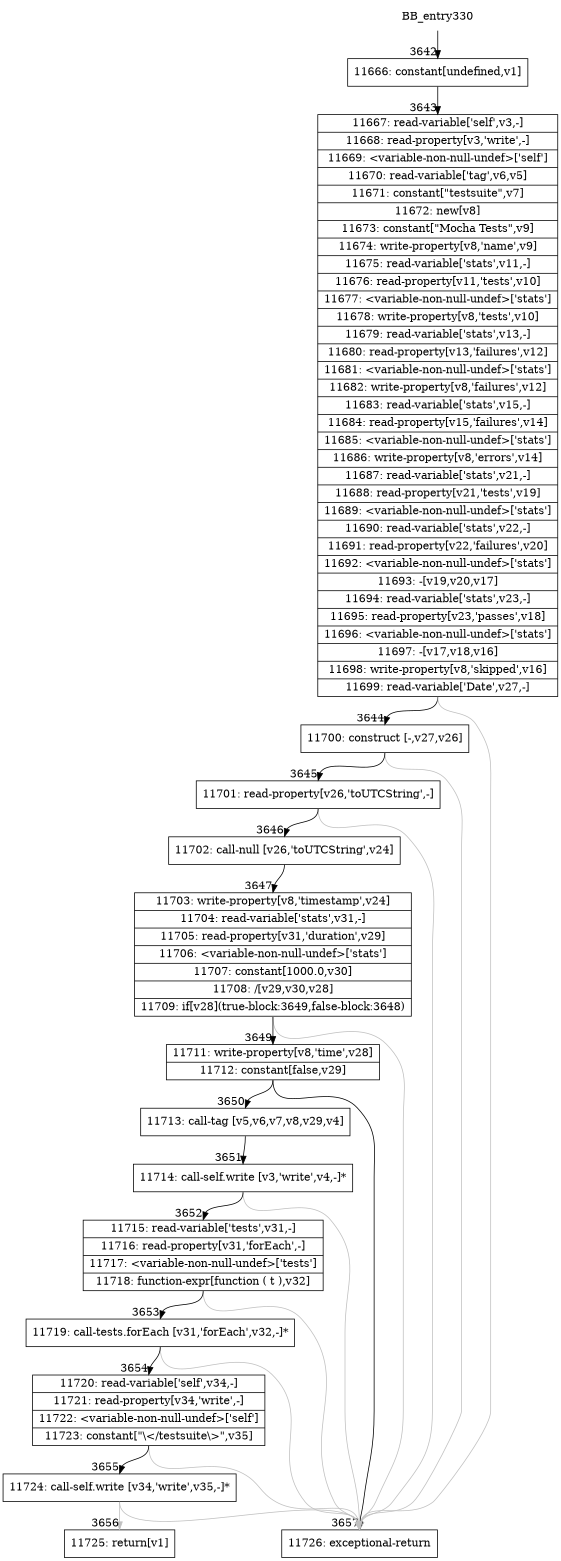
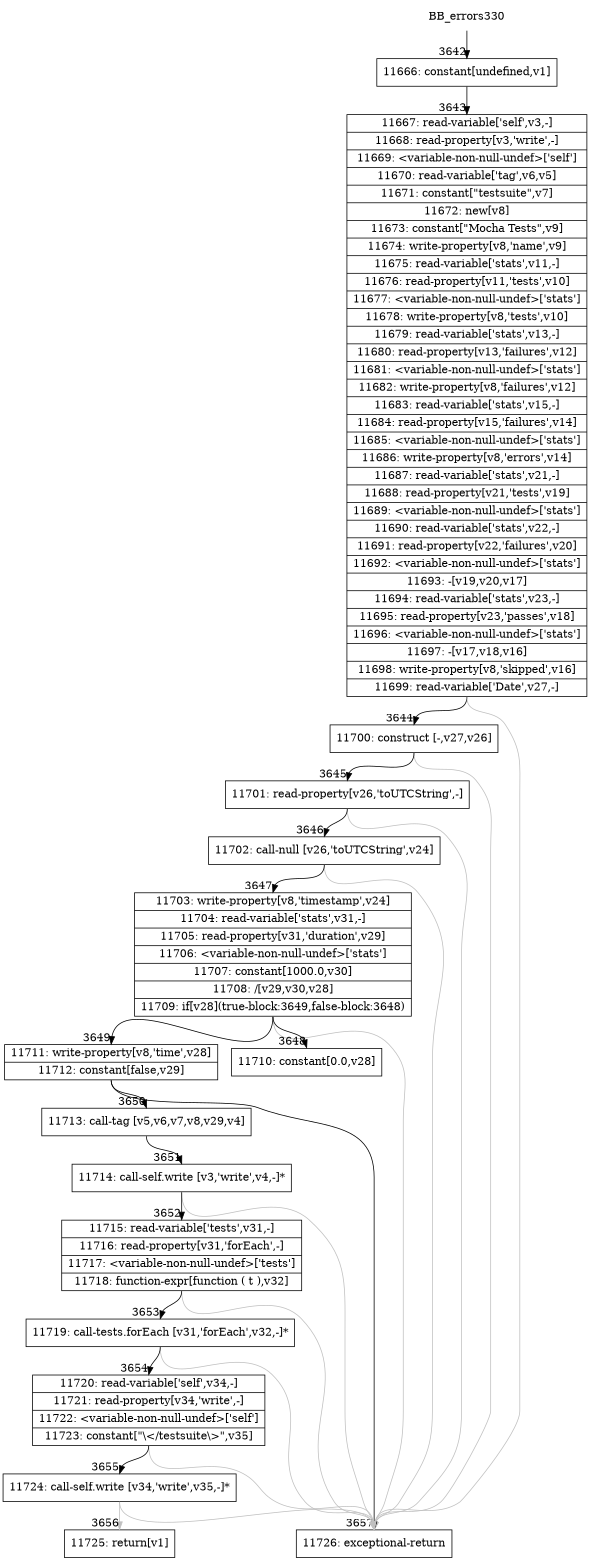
  digraph {
    rankdir=TD
    node [shape=record]
    edge [headport=n tailport=s]
-   BB_entry330 [shape=none]
+   BB_entry330 [shape=none label=BB_errors330]
    n2 [label="{11666: constant[undefined,v1]}"]
    n3 [label="{11667: read-variable['self',v3,-]|11668: read-property[v3,'write',-]|11669: \<variable-non-null-undef\>['self']|11670: read-variable['tag',v6,v5]|11671: constant[\"testsuite\",v7]|11672: new[v8]|11673: constant[\"Mocha Tests\",v9]|11674: write-property[v8,'name',v9]|11675: read-variable['stats',v11,-]|11676: read-property[v11,'tests',v10]|11677: \<variable-non-null-undef\>['stats']|11678: write-property[v8,'tests',v10]|11679: read-variable['stats',v13,-]|11680: read-property[v13,'failures',v12]|11681: \<variable-non-null-undef\>['stats']|11682: write-property[v8,'failures',v12]|11683: read-variable['stats',v15,-]|11684: read-property[v15,'failures',v14]|11685: \<variable-non-null-undef\>['stats']|11686: write-property[v8,'errors',v14]|11687: read-variable['stats',v21,-]|11688: read-property[v21,'tests',v19]|11689: \<variable-non-null-undef\>['stats']|11690: read-variable['stats',v22,-]|11691: read-property[v22,'failures',v20]|11692: \<variable-non-null-undef\>['stats']|11693: -[v19,v20,v17]|11694: read-variable['stats',v23,-]|11695: read-property[v23,'passes',v18]|11696: \<variable-non-null-undef\>['stats']|11697: -[v17,v18,v16]|11698: write-property[v8,'skipped',v16]|11699: read-variable['Date',v27,-]}"]
    n4 [label="{11700: construct [-,v27,v26]}"]
    n5 [label="{11726: exceptional-return}"]
    n6 [label="{11701: read-property[v26,'toUTCString',-]}"]
    n7 [label="{11702: call-null [v26,'toUTCString',v24]}"]
    n8 [label="{11703: write-property[v8,'timestamp',v24]|11704: read-variable['stats',v31,-]|11705: read-property[v31,'duration',v29]|11706: \<variable-non-null-undef\>['stats']|11707: constant[1000.0,v30]|11708: /[v29,v30,v28]|11709: if[v28](true-block:3649,false-block:3648)}"]
    n9 [label="{11711: write-property[v8,'time',v28]|11712: constant[false,v29]}"]
+   n10 [label="{11710: constant[0.0,v28]}"]
    n11 [label="{11713: call-tag [v5,v6,v7,v8,v29,v4]}"]
    n12 [label="{11714: call-self.write [v3,'write',v4,-]*}"]
    n13 [label="{11715: read-variable['tests',v31,-]|11716: read-property[v31,'forEach',-]|11717: \<variable-non-null-undef\>['tests']|11718: function-expr[function ( t ),v32]}"]
    n14 [label="{11719: call-tests.forEach [v31,'forEach',v32,-]*}"]
    n15 [label="{11720: read-variable['self',v34,-]|11721: read-property[v34,'write',-]|11722: \<variable-non-null-undef\>['self']|11723: constant[\"\\\</testsuite\\\>\",v35]}"]
    n16 [label="{11724: call-self.write [v34,'write',v35,-]*}"]
    n17 [label="{11725: return[v1]}"]
    BB_entry330 -> n2 [headlabel="    3642"]
    n2 -> n3 [headlabel="      3643"]
    n3 -> n4 [headlabel="      3644"]
    n3 -> n5 [color=gray headlabel="      3657"]
    n4 -> n5 [color=gray]
    n4 -> n6 [headlabel="      3645"]
    n6 -> n5 [color=gray]
    n6 -> n7 [headlabel="      3646"]
+   n7 -> n5 [color=gray]
    n7 -> n8 [headlabel="      3647"]
    n8 -> n5 [color=gray]
    n8 -> n9 [headlabel="      3649"]
+   n8 -> n10 [headlabel="      3648"]
    n9 -> n5 [color=black]
    n9 -> n11 [headlabel="      3650"]
    n11 -> n12 [headlabel="      3651"]
    n12 -> n5 [color=gray]
    n12 -> n13 [headlabel="      3652"]
    n13 -> n5 [color=gray]
    n13 -> n14 [headlabel="      3653"]
    n14 -> n5 [color=gray]
    n14 -> n15 [headlabel="      3654"]
    n15 -> n5 [color=gray]
    n15 -> n16 [headlabel="      3655"]
    n16 -> n5 [color=gray]
    n16 -> n17 [color=gray headlabel="      3656"]
  }
